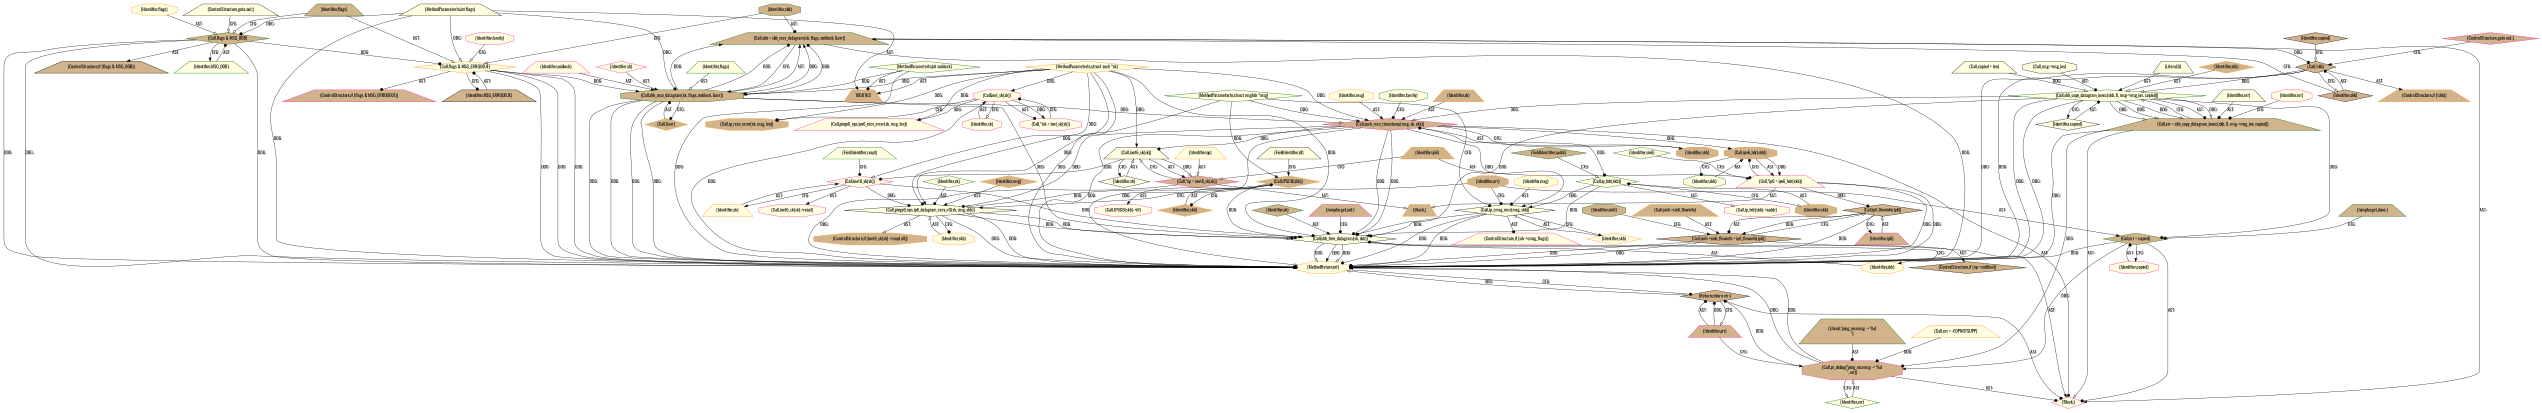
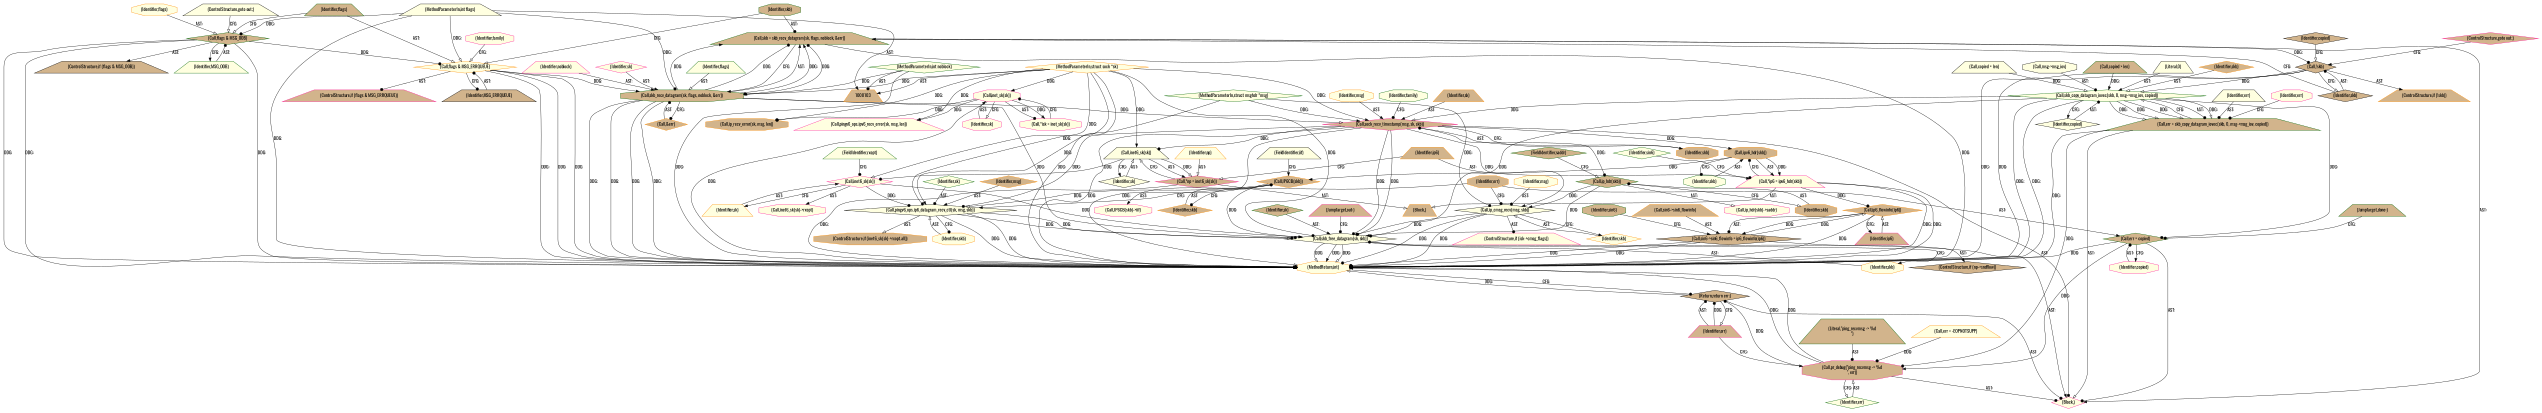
  digraph {
    fontname=Oswald
    node [color=darkorange fillcolor=lightyellow fontname=Oswald shape=diamond style=filled]
    edge [arrowhead=dot fontname=Oswald]
    n1 [color=darkgreen fillcolor=tan label="(Call,skb = skb_recv_datagram(sk, flags, noblock, &err))" shape=trapezium]
    n2 [color=darkgreen fillcolor=tan label="(Call,skb_recv_datagram(sk, flags, noblock, &err))" shape=octagon]
    n3 [color=black fillcolor=tan label="(Call,!skb)"]
    n4 [color=deeppink label="(Block,)"]
    n5 [label="(MethodReturn,int)" shape=octagon]
    n6 [color=deeppink fillcolor=tan label="(Call,sock_recv_timestamp(msg, sk, skb))"]
    n7 [color=black label="(Call,skb_free_datagram(sk, skb))"]
    n8 [fillcolor=tan label="(Call,&err)"]
    n9 [color=darkgreen label="(Call,skb_copy_datagram_iovec(skb, 0, msg->msg_iov, copied))"]
    n10 [color=black fillcolor=tan label="(Identifier,skb)"]
    n11 [fillcolor=tan label="(ControlStructure,if (!skb))" shape=trapezium]
    n12 [color=black fillcolor=tan label="(Return,return err;)"]
    n13 [color=black label="(Call,inet6_sk(sk))" shape=trapezium]
    n14 [color=black label="(Call,pingv6_ops.ip6_datagram_recv_ctl(sk, msg, skb))"]
-   n15 [color=darkgreen label="(Call,ip_hdr(skb))"]
+   n15 [color=darkgreen fillcolor=tan label="(Call,ip_hdr(skb))"]
    n16 [color=black label="(Call,ip_cmsg_recv(msg, skb))"]
    n17 [fillcolor=tan label="(Call,ipv6_hdr(skb))" shape=octagon]
    n18 [fillcolor=tan label="(Identifier,skb)" shape=octagon]
    n19 [label="(Identifier,skb)" shape=octagon]
    n20 [color=deeppink label="(Call,inet_sk(sk))" shape=octagon]
    n21 [color=deeppink label="(Identifier,sk)" shape=octagon]
    n22 [color=deeppink label="(Call,*isk = inet_sk(sk))" shape=octagon]
    n23 [fillcolor=tan label="(Call,ip_recv_error(sk, msg, len))" shape=octagon]
    n24 [color=deeppink label="(Call,pingv6_ops.ipv6_recv_error(sk, msg, len))" shape=trapezium]
    n25 [label="(MethodParameterIn,struct sock *sk)"]
    n26 [color=deeppink label="(Call,inet6_sk(sk))"]
    1000103 [fillcolor=tan shape=trapezium]
    n28 [color=deeppink fillcolor=tan label="(Call,*np = inet6_sk(sk))"]
    n29 [color=black label="(Identifier,sk)"]
    n30 [color=deeppink label="(Call,inet6_sk(sk)->rxopt)" shape=octagon]
    n31 [label="(Identifier,sk)" shape=trapezium]
    n32 [fillcolor=tan label="(ControlStructure,if (inet6_sk(sk)->rxopt.all))" shape=octagon]
    n33 [label="(Identifier,skb)" shape=octagon]
    n34 [label="(Call,flags & MSG_ERRQUEUE)"]
    n35 [color=deeppink fillcolor=tan label="(ControlStructure,if (flags & MSG_ERRQUEUE))" shape=trapezium]
    n36 [color=black fillcolor=tan label="(Identifier,MSG_ERRQUEUE)" shape=trapezium]
    n37 [color=darkgreen fillcolor=tan label="(Call,flags & MSG_OOB)"]
    n38 [color=darkgreen label="(Identifier,MSG_OOB)" shape=trapezium]
    n39 [color=black fillcolor=tan label="(ControlStructure,if (flags & MSG_OOB))" shape=trapezium]
    n40 [color=black label="(MethodParameterIn,int flags)" shape=trapezium]
    n41 [color=darkgreen label="(MethodParameterIn,int noblock)"]
    n42 [color=darkgreen fillcolor=tan label="(Call,err = skb_copy_datagram_iovec(skb, 0, msg->msg_iov, copied))" shape=trapezium]
    n43 [color=darkgreen fillcolor=tan label="(Call,err = copied)"]
    n44 [color=black label="(Identifier,copied)"]
    n45 [color=deeppink fillcolor=tan label="(Call,pr_debug(\"ping_recvmsg -> %d\n\", err))" shape=octagon]
    n46 [color=deeppink label="(Identifier,copied)" shape=octagon]
    n47 [color=darkgreen label="(Identifier,err)"]
    n48 [color=deeppink fillcolor=tan label="(Identifier,err)" shape=trapezium]
    n49 [fillcolor=tan label="(Identifier,skb)" shape=octagon]
    n50 [color=deeppink label="(Call,ip_hdr(skb)->saddr)" shape=octagon]
    n51 [label="(Identifier,skb)"]
    n52 [color=deeppink label="(ControlStructure,if (isk->cmsg_flags))" shape=trapezium]
    n53 [color=deeppink label="(Call,*ip6 = ipv6_hdr(skb))" shape=trapezium]
    n54 [fillcolor=tan label="(Call,IP6CB(skb))"]
    n55 [color=darkgreen label="(Identifier,skb)" shape=octagon]
    n56 [fillcolor=tan label="(Block,)" shape=trapezium]
-   n57 [color=black fillcolor=tan label="(Call,ip6_flowinfo(ip6))"]
+   n57 [fillcolor=tan label="(Call,ip6_flowinfo(ip6))"]
    n58 [color=deeppink label="(Call,IP6CB(skb)->iif)" shape=octagon]
    n59 [fillcolor=tan label="(Identifier,skb)"]
    n60 [color=black fillcolor=tan label="(Call,sin6->sin6_flowinfo = ip6_flowinfo(ip6))"]
    n61 [color=deeppink fillcolor=tan label="(Identifier,ip6)" shape=trapezium]
    n62 [color=black fillcolor=tan label="(ControlStructure,if (np->sndflow))"]
    n63 [color=darkgreen label="(Identifier,family)" shape=octagon]
    n64 [fillcolor=tan label="(Identifier,err)" shape=octagon]
    n65 [color=darkgreen fillcolor=tan label="(JumpTarget,done:)" shape=trapezium]
    n66 [color=darkgreen fillcolor=tan label="(Identifier,sin6)" shape=octagon]
    n67 [color=darkgreen label="(Identifier,flags)" shape=trapezium]
    n68 [color=deeppink label="(Identifier,noblock)" shape=trapezium]
    n69 [fillcolor=tan label="(Identifier,ip6)" shape=trapezium]
    n70 [color=black fillcolor=tan label="(Identifier,copied)"]
    n71 [label="(Identifier,msg)" shape=octagon]
    n72 [color=darkgreen label="(FieldIdentifier,rxopt)" shape=trapezium]
    n73 [color=darkgreen fillcolor=tan label="(Literal,\"ping_recvmsg -> %d\n\")" shape=trapezium]
    n74 [color=black label="(FieldIdentifier,iif)" shape=trapezium]
    n75 [color=black label="(Call,copied = len)" shape=trapezium]
    n76 [fillcolor=tan label="(Identifier,sk)" shape=trapezium]
    n77 [color=darkgreen label="(MethodParameterIn,struct msghdr *msg)"]
    n78 [color=black label="(Call,msg->msg_iov)" shape=octagon]
+   n79 [color=darkgreen fillcolor=tan label="(Call,copied > len)" shape=trapezium]
    n80 [color=darkgreen fillcolor=tan label="(Identifier,skb)" shape=octagon]
    n81 [color=darkgreen fillcolor=tan label="(FieldIdentifier,saddr)"]
    n82 [label="(Identifier,np)" shape=trapezium]
    n83 [color=deeppink label="(Identifier,err)" shape=octagon]
    n84 [label="(Identifier,msg)" shape=octagon]
    n85 [color=darkgreen label="(Identifier,sk)"]
    n86 [color=darkgreen fillcolor=tan label="(Identifier,sk)"]
    n87 [label="(Identifier,flags)" shape=octagon]
    n88 [color=deeppink fillcolor=tan label="(ControlStructure,goto out;)"]
    n89 [fillcolor=tan label="(Identifier,msg)"]
    n90 [label="(Call,err = -EOPNOTSUPP)" shape=trapezium]
    n91 [color=deeppink label="(Identifier,family)" shape=octagon]
    n92 [color=black label="(ControlStructure,goto out;)" shape=trapezium]
    n93 [color=black label="(Literal,0)" shape=trapezium]
    n94 [fillcolor=tan label="(Call,sin6->sin6_flowinfo)" shape=trapezium]
    n95 [color=deeppink label="(Identifier,sk)"]
    n96 [fillcolor=tan label="(Identifier,skb)"]
    n97 [color=black label="(Identifier,err)" shape=trapezium]
    n98 [color=deeppink fillcolor=tan label="(JumpTarget,out:)" shape=trapezium]
    n99 [color=darkgreen label="(Identifier,sin6)"]
    n100 [color=darkgreen fillcolor=tan label="(Identifier,flags)" shape=trapezium]
    n1 -> n2 [arrowhead=normal label="CFG: "]
    n1 -> n3 [label="DDG: "]
    n1 -> n4 [arrowhead=normal label="AST: "]
    n1 -> n5 [arrowhead=normal label="DDG: "]
    n2 -> n1 [arrowhead=normal label="AST: "]
    n2 -> n1 [arrowhead=normal label="DDG: "]
    n2 -> n1 [arrowhead=normal label="DDG: "]
    n2 -> n1 [label="DDG: "]
    n2 -> n1 [label="DDG: "]
    n2 -> n5 [arrowhead=normal label="DDG: "]
    n2 -> n5 [arrowhead=onormal label="DDG: "]
    n2 -> n5 [label="DDG: "]
    n2 -> n5 [arrowhead=normal label="DDG: "]
    n2 -> n6 [arrowhead=onormal label="DDG: "]
    n2 -> n7 [label="DDG: "]
    n2 -> n8 [label="CFG: "]
    n3 -> n5 [arrowhead=normal label="DDG: "]
    n3 -> n5 [arrowhead=onormal label="DDG: "]
    n3 -> n9 [arrowhead=onormal label="DDG: "]
    n3 -> n10 [arrowhead=onormal label="CFG: "]
    n3 -> n11 [arrowhead=normal label="AST: "]
    n5 -> n12 [label="CFG: "]
    n6 -> n4 [label="AST: "]
    n6 -> n5 [arrowhead=normal label="DDG: "]
    n6 -> n5 [arrowhead=onormal label="DDG: "]
    n6 -> n7 [label="DDG: "]
    n6 -> n7 [label="DDG: "]
    n6 -> n13 [label="DDG: "]
    n6 -> n14 [label="DDG: "]
    n6 -> n15 [label="DDG: "]
    n6 -> n16 [arrowhead=normal label="DDG: "]
    n6 -> n17 [arrowhead=normal label="DDG: "]
    n6 -> n18 [arrowhead=normal label="CFG: "]
    n7 -> n4 [arrowhead=normal label="AST: "]
    n7 -> n5 [arrowhead=onormal label="DDG: "]
    n7 -> n5 [arrowhead=normal label="DDG: "]
    n7 -> n5 [arrowhead=onormal label="DDG: "]
    n7 -> n19 [arrowhead=normal label="CFG: "]
    n8 -> n2 [label="AST: "]
    n9 -> n5 [label="DDG: "]
    n9 -> n5 [arrowhead=onormal label="DDG: "]
    n9 -> n6 [arrowhead=onormal label="DDG: "]
    n9 -> n7 [label="DDG: "]
    n9 -> n42 [label="AST: "]
    n9 -> n42 [arrowhead=onormal label="DDG: "]
    n9 -> n42 [arrowhead=onormal label="DDG: "]
    n9 -> n42 [arrowhead=onormal label="DDG: "]
    n9 -> n42 [arrowhead=onormal label="DDG: "]
    n9 -> n43 [label="DDG: "]
    n9 -> n44 [arrowhead=normal label="CFG: "]
    n10 -> n1 [arrowhead=normal label="CFG: "]
    n10 -> n3 [label="AST: "]
    n12 -> n4 [label="AST: "]
    n12 -> n5 [arrowhead=onormal label="DDG: "]
    n12 -> n48 [arrowhead=onormal label="CFG: "]
    n13 -> n26 [label="DDG: "]
    n13 -> n28 [arrowhead=normal label="AST: "]
    n13 -> n28 [arrowhead=onormal label="DDG: "]
    n13 -> n29 [arrowhead=normal label="CFG: "]
    n14 -> n5 [arrowhead=normal label="DDG: "]
    n14 -> n5 [label="DDG: "]
    n14 -> n7 [arrowhead=onormal label="DDG: "]
    n14 -> n7 [label="DDG: "]
    n14 -> n32 [arrowhead=onormal label="AST: "]
    n14 -> n33 [label="CFG: "]
    n15 -> n7 [arrowhead=normal label="DDG: "]
    n15 -> n16 [arrowhead=normal label="DDG: "]
    n15 -> n49 [arrowhead=onormal label="CFG: "]
    n15 -> n50 [arrowhead=onormal label="AST: "]
    n16 -> n5 [label="DDG: "]
    n16 -> n5 [label="DDG: "]
    n16 -> n7 [label="DDG: "]
    n16 -> n51 [arrowhead=normal label="CFG: "]
    n16 -> n52 [label="AST: "]
    n17 -> n53 [arrowhead=normal label="AST: "]
    n17 -> n53 [arrowhead=normal label="DDG: "]
-   n77 -> n54 [arrowhead=normal label="DDG: "]
+   n17 -> n54 [arrowhead=normal label="DDG: "]
    n17 -> n55 [label="CFG: "]
    n18 -> n6 [label="AST: "]
    n19 -> n7 [label="AST: "]
    n20 -> n5 [arrowhead=normal label="DDG: "]
    n20 -> n21 [arrowhead=onormal label="CFG: "]
    n20 -> n22 [label="AST: "]
    n20 -> n22 [arrowhead=normal label="DDG: "]
-   n20 -> n23 [label="CFG: "]
+   n20 -> n23 [label="DDG: "]
    n20 -> n24 [arrowhead=normal label="DDG: "]
    n21 -> n20 [arrowhead=normal label="AST: "]
    n22 -> n20 [label="CFG: "]
    n25 -> n2 [label="DDG: "]
    n25 -> n5 [arrowhead=normal label="DDG: "]
    n25 -> n6 [arrowhead=normal label="DDG: "]
    n25 -> n7 [label="DDG: "]
    n25 -> n13 [arrowhead=normal label="DDG: "]
    n25 -> n14 [label="DDG: "]
    n25 -> n20 [arrowhead=normal label="DDG: "]
    n25 -> n23 [label="DDG: "]
    n25 -> n24 [arrowhead=onormal label="DDG: "]
    n25 -> n26 [arrowhead=onormal label="DDG: "]
    n25 -> 1000103 [arrowhead=normal label="AST: "]
    n26 -> n7 [arrowhead=normal label="DDG: "]
    n26 -> n14 [label="DDG: "]
    n26 -> n30 [arrowhead=normal label="AST: "]
    n26 -> n31 [arrowhead=normal label="CFG: "]
    n28 -> n5 [arrowhead=normal label="DDG: "]
    n28 -> n13 [arrowhead=onormal label="CFG: "]
    n28 -> n56 [arrowhead=onormal label="AST: "]
    n29 -> n13 [arrowhead=onormal label="AST: "]
    n31 -> n26 [arrowhead=normal label="AST: "]
    n33 -> n14 [arrowhead=onormal label="AST: "]
    n34 -> n2 [arrowhead=normal label="DDG: "]
    n34 -> n5 [label="DDG: "]
    n34 -> n5 [label="DDG: "]
    n34 -> n5 [arrowhead=normal label="DDG: "]
    n34 -> n35 [label="AST: "]
    n34 -> n36 [label="CFG: "]
    n36 -> n34 [label="AST: "]
    n37 -> n5 [label="DDG: "]
    n37 -> n5 [arrowhead=onormal label="DDG: "]
    n37 -> n5 [arrowhead=onormal label="DDG: "]
    n37 -> n34 [label="DDG: "]
    n37 -> n38 [arrowhead=normal label="CFG: "]
    n37 -> n39 [arrowhead=normal label="AST: "]
    n38 -> n37 [label="AST: "]
    n40 -> n2 [label="DDG: "]
    n40 -> n5 [arrowhead=onormal label="DDG: "]
    n40 -> 1000103 [arrowhead=normal label="AST: "]
    n40 -> n34 [arrowhead=onormal label="DDG: "]
    n40 -> n37 [label="DDG: "]
    n41 -> n2 [arrowhead=normal label="DDG: "]
    n41 -> n5 [label="DDG: "]
    n41 -> 1000103 [label="AST: "]
    n42 -> n4 [arrowhead=onormal label="AST: "]
    n42 -> n5 [arrowhead=normal label="DDG: "]
    n42 -> n9 [arrowhead=onormal label="CFG: "]
    n42 -> n45 [label="DDG: "]
    n43 -> n4 [label="AST: "]
    n43 -> n5 [arrowhead=onormal label="DDG: "]
    n43 -> n45 [arrowhead=normal label="DDG: "]
    n43 -> n46 [arrowhead=normal label="CFG: "]
    n44 -> n9 [label="AST: "]
    n45 -> n4 [label="AST: "]
    n45 -> n5 [arrowhead=normal label="DDG: "]
    n45 -> n5 [arrowhead=normal label="DDG: "]
    n45 -> n12 [label="DDG: "]
    n45 -> n47 [arrowhead=onormal label="CFG: "]
    n46 -> n43 [label="AST: "]
    n47 -> n45 [arrowhead=onormal label="AST: "]
    n48 -> n12 [label="AST: "]
    n48 -> n12 [label="DDG: "]
    n48 -> n45 [arrowhead=normal label="CFG: "]
    n49 -> n15 [label="AST: "]
    n51 -> n16 [arrowhead=onormal label="AST: "]
    n53 -> n5 [label="DDG: "]
    n53 -> n5 [arrowhead=onormal label="DDG: "]
    n53 -> n17 [label="CFG: "]
    n53 -> n56 [arrowhead=onormal label="AST: "]
    n53 -> n57 [label="DDG: "]
    n54 -> n7 [arrowhead=normal label="DDG: "]
    n54 -> n14 [arrowhead=onormal label="DDG: "]
    n54 -> n58 [arrowhead=normal label="AST: "]
    n54 -> n59 [label="CFG: "]
    n55 -> n17 [arrowhead=normal label="AST: "]
    n57 -> n5 [label="DDG: "]
    n57 -> n60 [label="AST: "]
    n57 -> n60 [arrowhead=normal label="DDG: "]
    n57 -> n61 [arrowhead=normal label="CFG: "]
    n59 -> n54 [label="AST: "]
    n60 -> n5 [label="DDG: "]
    n60 -> n5 [arrowhead=onormal label="DDG: "]
-   n60 -> n57 [arrowhead=onormal label="CFG: "]
+   n60 -> n57 [arrowhead=onormal label="DDG: "]
    n60 -> n62 [arrowhead=normal label="AST: "]
    n61 -> n57 [arrowhead=onormal label="AST: "]
    n63 -> n6 [label="CFG: "]
    n64 -> n14 [arrowhead=normal label="CFG: "]
    n64 -> n16 [label="CFG: "]
    n64 -> n43 [arrowhead=normal label="AST: "]
    n65 -> n43 [label="CFG: "]
    n66 -> n60 [arrowhead=normal label="CFG: "]
    n67 -> n2 [arrowhead=onormal label="AST: "]
    n68 -> n2 [arrowhead=normal label="AST: "]
    n69 -> n28 [arrowhead=onormal label="CFG: "]
    n69 -> n53 [label="AST: "]
    n70 -> n3 [arrowhead=onormal label="CFG: "]
    n71 -> n16 [label="AST: "]
    n72 -> n26 [label="CFG: "]
    n73 -> n45 [label="AST: "]
    n74 -> n54 [arrowhead=normal label="CFG: "]
    n75 -> n9 [arrowhead=onormal label="DDG: "]
    n76 -> n6 [arrowhead=normal label="AST: "]
    n77 -> n6 [arrowhead=normal label="DDG: "]
    n77 -> n14 [arrowhead=normal label="DDG: "]
-   n77 -> n16 [label="CFG: "]
+   n77 -> n16 [label="DDG: "]
    n78 -> n9 [label="AST: "]
+   n79 -> n9 [arrowhead=normal label="DDG: "]
    n80 -> n1 [label="AST: "]
    n80 -> n34 [arrowhead=onormal label="CFG: "]
    n81 -> n15 [arrowhead=onormal label="CFG: "]
    n82 -> n28 [arrowhead=onormal label="AST: "]
    n83 -> n42 [label="CFG: "]
    n84 -> n6 [arrowhead=normal label="AST: "]
    n85 -> n14 [label="AST: "]
    n86 -> n7 [arrowhead=normal label="AST: "]
    n87 -> n37 [arrowhead=onormal label="AST: "]
    n88 -> n3 [arrowhead=normal label="CFG: "]
    n89 -> n14 [arrowhead=normal label="AST: "]
    n90 -> n45 [label="DDG: "]
    n91 -> n34 [arrowhead=onormal label="CFG: "]
    n92 -> n37 [arrowhead=onormal label="CFG: "]
    n93 -> n9 [arrowhead=normal label="AST: "]
    n94 -> n60 [arrowhead=normal label="AST: "]
    n95 -> n2 [arrowhead=normal label="AST: "]
    n96 -> n9 [arrowhead=onormal label="AST: "]
    n97 -> n42 [label="AST: "]
    n98 -> n7 [label="CFG: "]
    n99 -> n53 [arrowhead=normal label="CFG: "]
    n100 -> n34 [arrowhead=onormal label="AST: "]
    n100 -> n37 [arrowhead=onormal label="CFG: "]
  }
